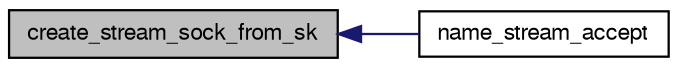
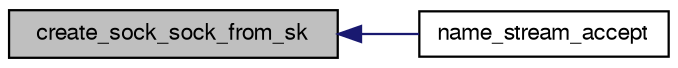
  digraph {
    rankdir=LR
    node [color=black fontname=FreeSans fontsize=10 shape=record style=filled]
-   n1 [fillcolor=grey75 fontcolor=black height=0.2 label=create_stream_sock_from_sk width=0.4]
+   n1 [fillcolor=grey75 fontcolor=black height=0.2 label=create_sock_sock_from_sk width=0.4]
    n2 [fillcolor=white height=0.2 label=name_stream_accept width=0.4]
    n1 -> n2 [color=midnightblue dir=back fontname=FreeSans fontsize=10 labelfontname=FreeSans labelfontsize=10 style=solid]
  }
